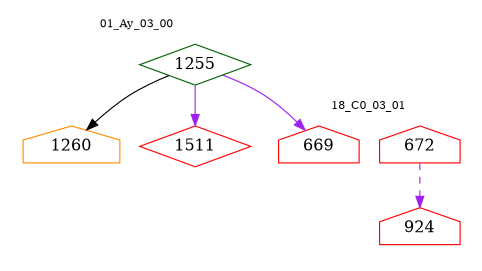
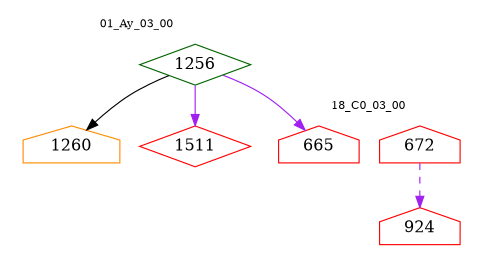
  digraph {
    node [color=red shape=house]
    edge [color=purple style=solid]
-   n1 [color=darkgreen label=1255 shape=diamond]
+   n1 [color=darkgreen label=1256 shape=diamond]
    n2 [color=darkorange label=1260]
    n3 [label=1511 shape=diamond]
    n4 [label=672]
-   n5 [label=669]
+   n5 [label=665]
    n6 [label=924]
    subgraph cluster_1 {
      color=white
      fontsize=10
      label="01_Ay_03_00"
      n1
      n2
      n3
    }
    subgraph cluster_2 {
      color=white
      fontsize=10
-     label="18_C0_03_01"
+     label="18_C0_03_00"
      n4
      n5
      n6
    }
    n1 -> n2 [color=black]
    n1 -> n3
    n1 -> n5
    n4 -> n6 [style=dashed]
  }
